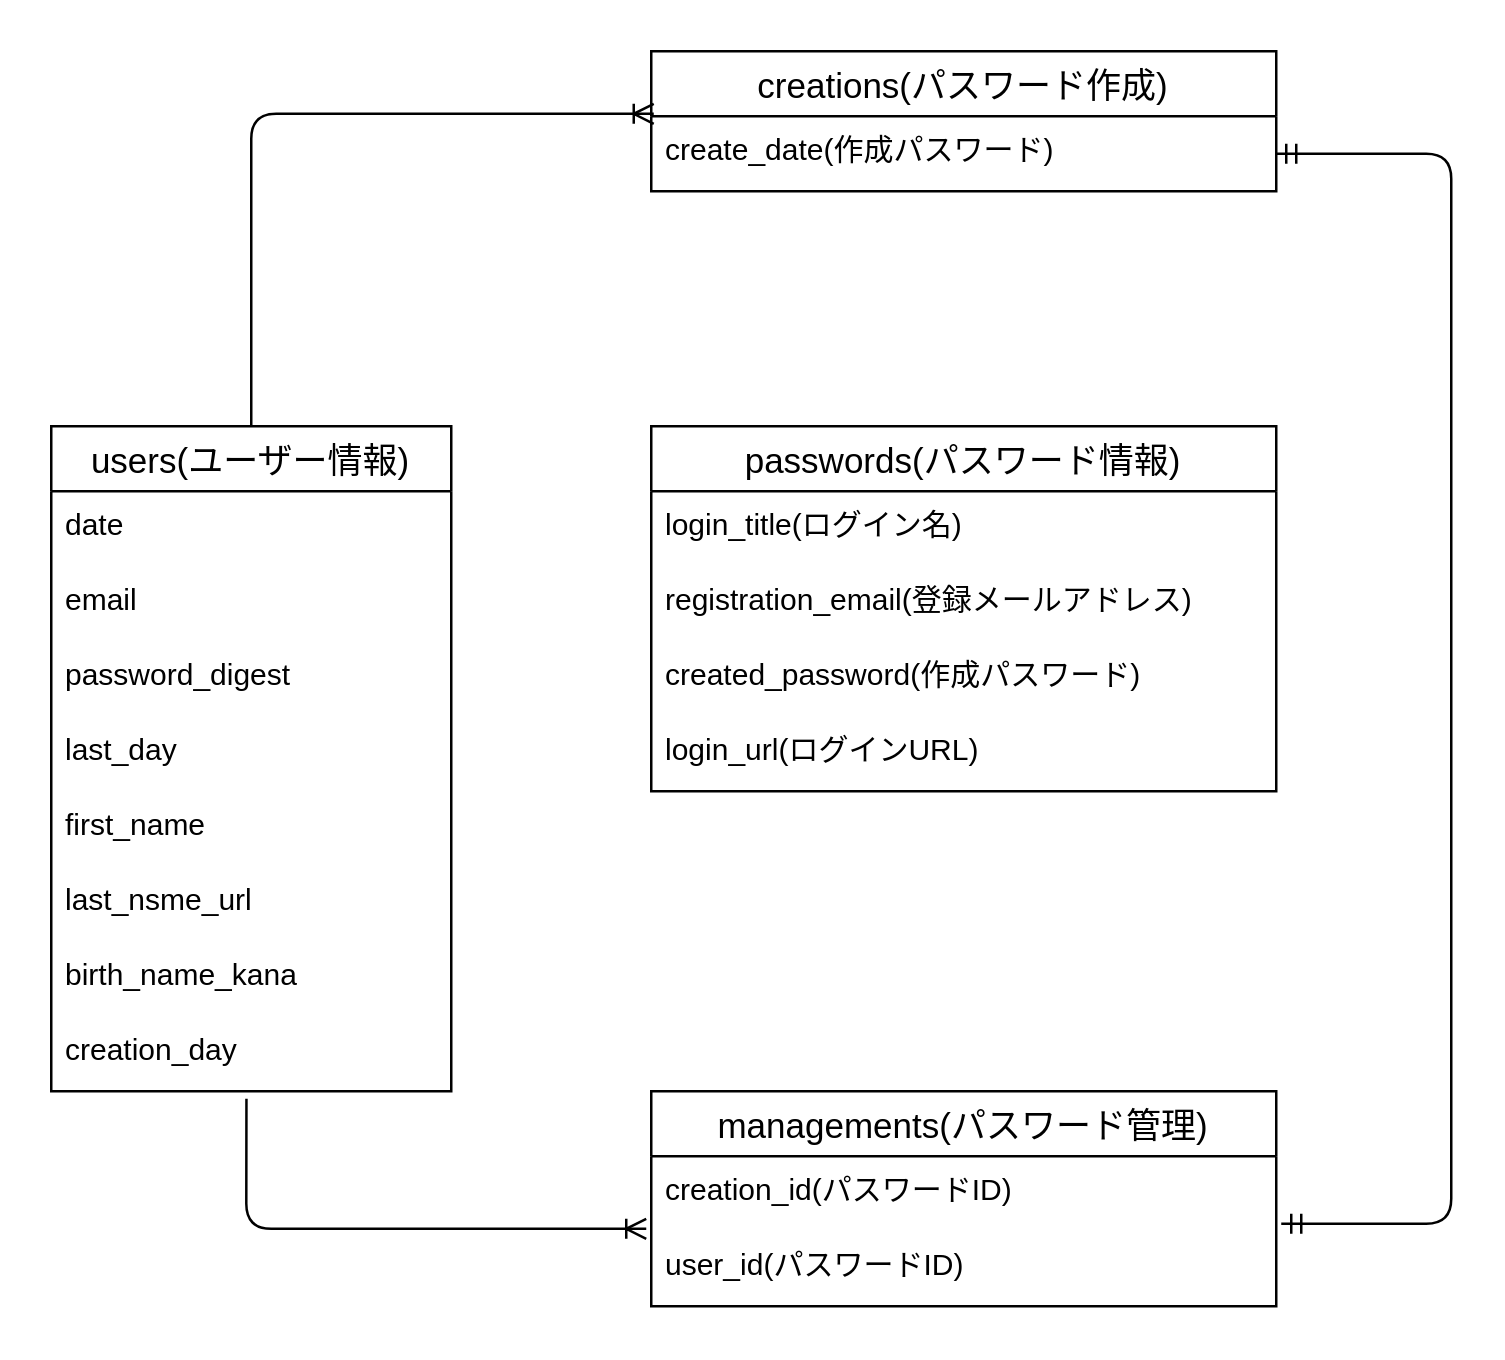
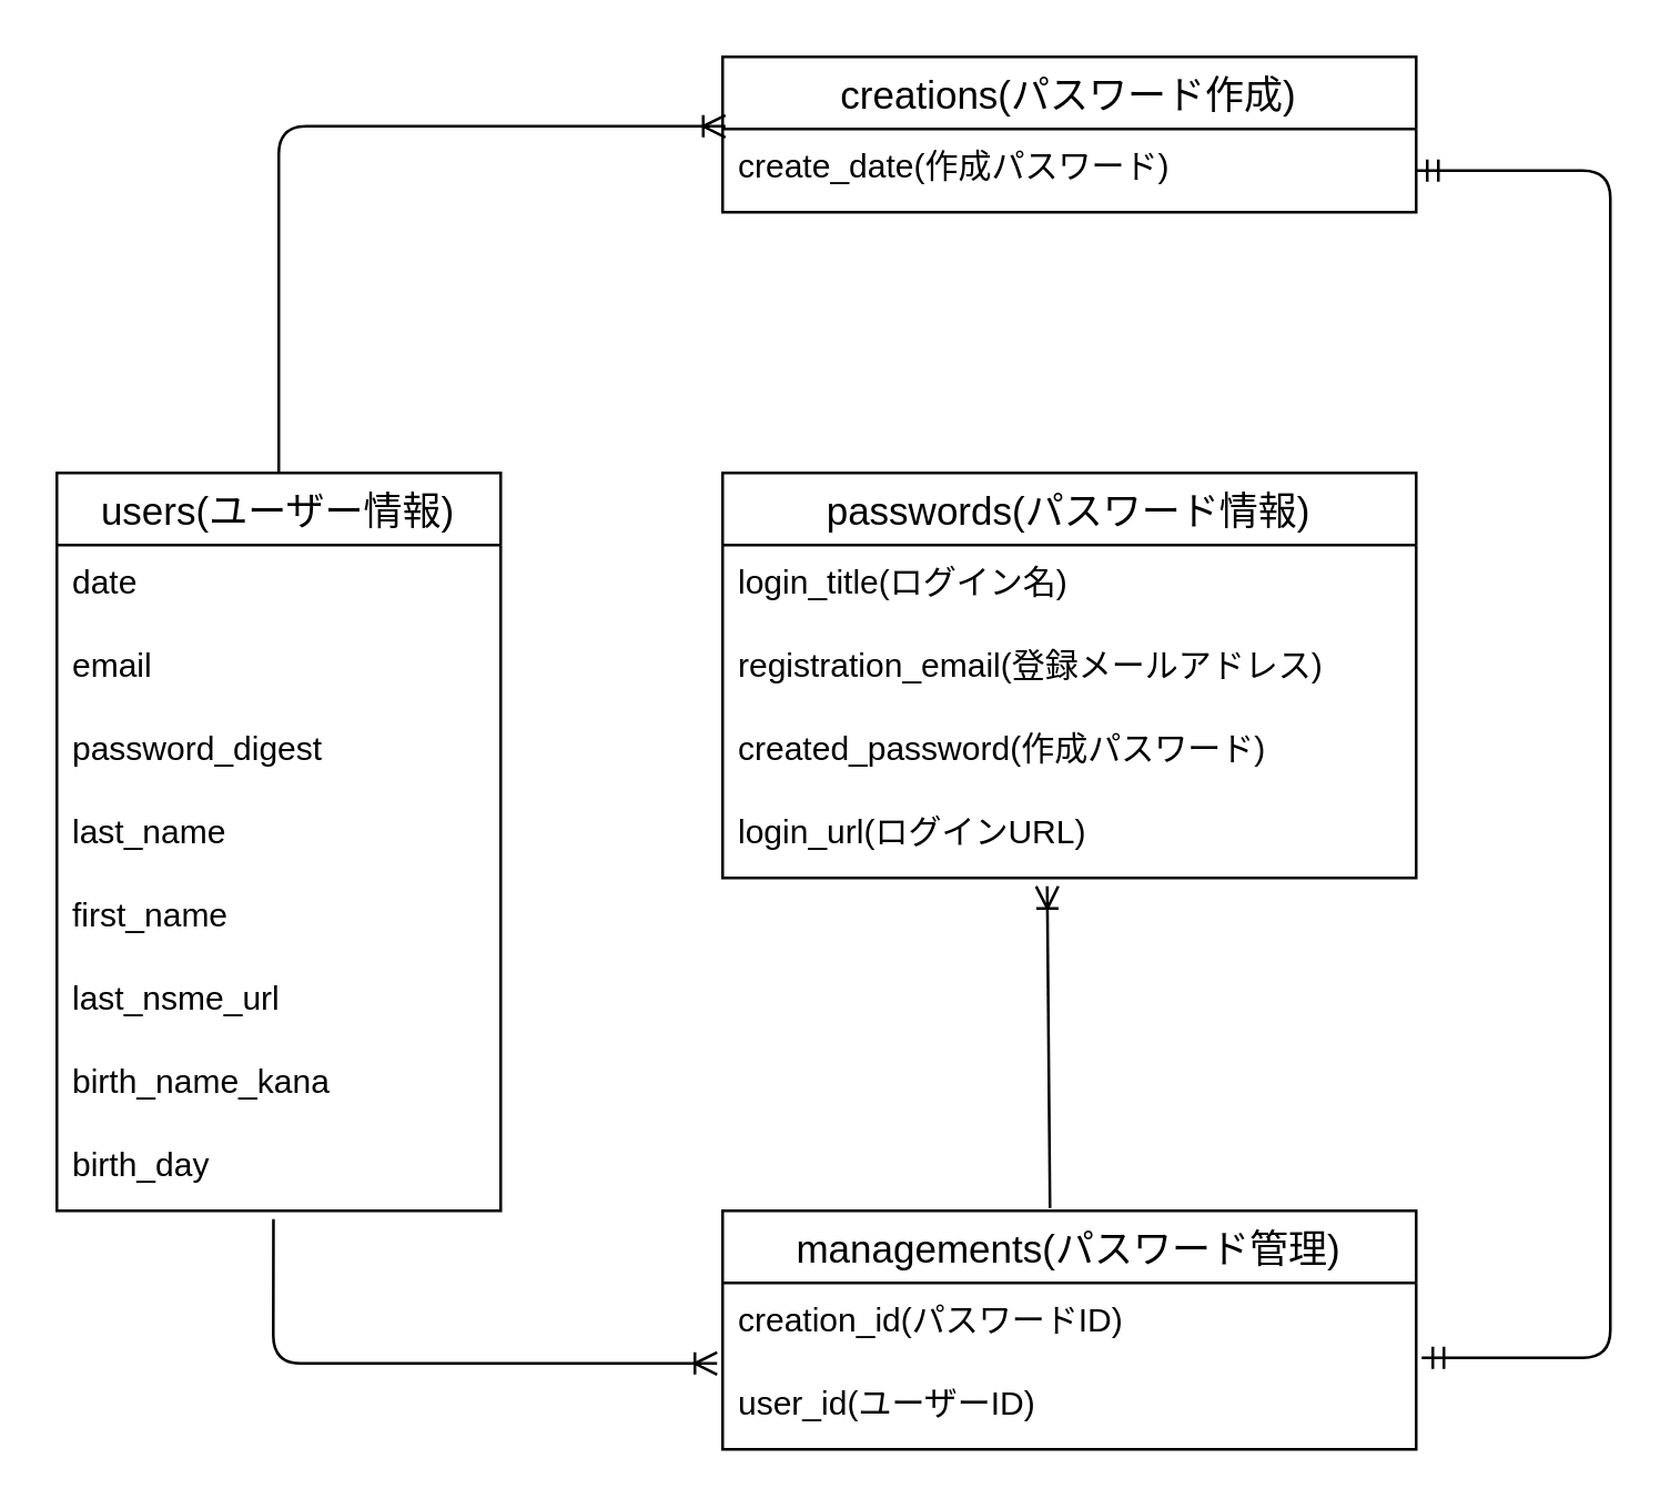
  <mxCell id="0" />
  <mxCell id="1" parent="0" />
  <mxCell id="2" value="users(ユーザー情報)" style="swimlane;fontStyle=0;childLayout=stackLayout;horizontal=1;startSize=26;horizontalStack=0;resizeParent=1;resizeParentMax=0;resizeLast=0;collapsible=1;marginBottom=0;align=center;fontSize=14;" parent="1" vertex="1"><mxGeometry x="20" y="170" width="160" height="266" as="geometry" /></mxCell>
  <mxCell id="3" value="date" style="text;strokeColor=none;fillColor=none;spacingLeft=4;spacingRight=4;overflow=hidden;rotatable=0;points=[[0,0.5],[1,0.5]];portConstraint=eastwest;fontSize=12;" parent="2" vertex="1"><mxGeometry y="26" width="160" height="30" as="geometry" /></mxCell>
  <mxCell id="4" value="email" style="text;strokeColor=none;fillColor=none;spacingLeft=4;spacingRight=4;overflow=hidden;rotatable=0;points=[[0,0.5],[1,0.5]];portConstraint=eastwest;fontSize=12;" parent="2" vertex="1"><mxGeometry y="56" width="160" height="30" as="geometry" /></mxCell>
  <mxCell id="5" value="password_digest" style="text;strokeColor=none;fillColor=none;spacingLeft=4;spacingRight=4;overflow=hidden;rotatable=0;points=[[0,0.5],[1,0.5]];portConstraint=eastwest;fontSize=12;" parent="2" vertex="1"><mxGeometry y="86" width="160" height="30" as="geometry" /></mxCell>
- <mxCell id="6" value="last_day" style="text;strokeColor=none;fillColor=none;spacingLeft=4;spacingRight=4;overflow=hidden;rotatable=0;points=[[0,0.5],[1,0.5]];portConstraint=eastwest;fontSize=12;" parent="2" vertex="1"><mxGeometry y="116" width="160" height="30" as="geometry" /></mxCell>
+ <mxCell id="6" value="last_name" style="text;strokeColor=none;fillColor=none;spacingLeft=4;spacingRight=4;overflow=hidden;rotatable=0;points=[[0,0.5],[1,0.5]];portConstraint=eastwest;fontSize=12;" parent="2" vertex="1"><mxGeometry y="116" width="160" height="30" as="geometry" /></mxCell>
  <mxCell id="7" value="first_name" style="text;strokeColor=none;fillColor=none;spacingLeft=4;spacingRight=4;overflow=hidden;rotatable=0;points=[[0,0.5],[1,0.5]];portConstraint=eastwest;fontSize=12;" parent="2" vertex="1"><mxGeometry y="146" width="160" height="30" as="geometry" /></mxCell>
  <mxCell id="8" value="last_nsme_url" style="text;strokeColor=none;fillColor=none;spacingLeft=4;spacingRight=4;overflow=hidden;rotatable=0;points=[[0,0.5],[1,0.5]];portConstraint=eastwest;fontSize=12;" parent="2" vertex="1"><mxGeometry y="176" width="160" height="30" as="geometry" /></mxCell>
  <mxCell id="9" value="birth_name_kana" style="text;strokeColor=none;fillColor=none;spacingLeft=4;spacingRight=4;overflow=hidden;rotatable=0;points=[[0,0.5],[1,0.5]];portConstraint=eastwest;fontSize=12;" parent="2" vertex="1"><mxGeometry y="206" width="160" height="30" as="geometry" /></mxCell>
- <mxCell id="10" value="creation_day" style="text;strokeColor=none;fillColor=none;spacingLeft=4;spacingRight=4;overflow=hidden;rotatable=0;points=[[0,0.5],[1,0.5]];portConstraint=eastwest;fontSize=12;" parent="2" vertex="1"><mxGeometry y="236" width="160" height="30" as="geometry" /></mxCell>
+ <mxCell id="10" value="birth_day" style="text;strokeColor=none;fillColor=none;spacingLeft=4;spacingRight=4;overflow=hidden;rotatable=0;points=[[0,0.5],[1,0.5]];portConstraint=eastwest;fontSize=12;" parent="2" vertex="1"><mxGeometry y="236" width="160" height="30" as="geometry" /></mxCell>
  <mxCell id="11" value="passwords(パスワード情報)" style="swimlane;fontStyle=0;childLayout=stackLayout;horizontal=1;startSize=26;horizontalStack=0;resizeParent=1;resizeParentMax=0;resizeLast=0;collapsible=1;marginBottom=0;align=center;fontSize=14;" parent="1" vertex="1"><mxGeometry x="260" y="170" width="250" height="146" as="geometry" /></mxCell>
  <mxCell id="12" value="login_title(ログイン名)" style="text;strokeColor=none;fillColor=none;spacingLeft=4;spacingRight=4;overflow=hidden;rotatable=0;points=[[0,0.5],[1,0.5]];portConstraint=eastwest;fontSize=12;" parent="11" vertex="1"><mxGeometry y="26" width="250" height="30" as="geometry" /></mxCell>
  <mxCell id="13" value="registration_email(登録メールアドレス)" style="text;strokeColor=none;fillColor=none;spacingLeft=4;spacingRight=4;overflow=hidden;rotatable=0;points=[[0,0.5],[1,0.5]];portConstraint=eastwest;fontSize=12;" parent="11" vertex="1"><mxGeometry y="56" width="250" height="30" as="geometry" /></mxCell>
  <mxCell id="14" value="created_password(作成パスワード)" style="text;strokeColor=none;fillColor=none;spacingLeft=4;spacingRight=4;overflow=hidden;rotatable=0;points=[[0,0.5],[1,0.5]];portConstraint=eastwest;fontSize=12;" parent="11" vertex="1"><mxGeometry y="86" width="250" height="30" as="geometry" /></mxCell>
  <mxCell id="15" value="login_url(ログインURL)" style="text;strokeColor=none;fillColor=none;spacingLeft=4;spacingRight=4;overflow=hidden;rotatable=0;points=[[0,0.5],[1,0.5]];portConstraint=eastwest;fontSize=12;" parent="11" vertex="1"><mxGeometry y="116" width="250" height="30" as="geometry" /></mxCell>
  <mxCell id="16" value="" style="fontSize=12;html=1;endArrow=ERoneToMany;entryX=-0.008;entryY=-0.033;entryDx=0;entryDy=0;entryPerimeter=0;exitX=0.488;exitY=1.1;exitDx=0;exitDy=0;exitPerimeter=0;" parent="1" source="10" target="19" edge="1"><mxGeometry width="100" height="100" relative="1" as="geometry"><mxPoint x="-20" y="490" as="sourcePoint" /><mxPoint x="120" y="150" as="targetPoint" /><Array as="points"><mxPoint x="98" y="491" /></Array></mxGeometry></mxCell>
  <mxCell id="17" value="managements(パスワード管理)" style="swimlane;fontStyle=0;childLayout=stackLayout;horizontal=1;startSize=26;horizontalStack=0;resizeParent=1;resizeParentMax=0;resizeLast=0;collapsible=1;marginBottom=0;align=center;fontSize=14;" parent="1" vertex="1"><mxGeometry x="260" y="436" width="250" height="86" as="geometry" /></mxCell>
  <mxCell id="18" value="creation_id(パスワードID)" style="text;strokeColor=none;fillColor=none;spacingLeft=4;spacingRight=4;overflow=hidden;rotatable=0;points=[[0,0.5],[1,0.5]];portConstraint=eastwest;fontSize=12;" parent="17" vertex="1"><mxGeometry y="26" width="250" height="30" as="geometry" /></mxCell>
- <mxCell id="19" value="user_id(パスワードID)" style="text;strokeColor=none;fillColor=none;spacingLeft=4;spacingRight=4;overflow=hidden;rotatable=0;points=[[0,0.5],[1,0.5]];portConstraint=eastwest;fontSize=12;" parent="17" vertex="1"><mxGeometry y="56" width="250" height="30" as="geometry" /></mxCell>
+ <mxCell id="19" value="user_id(ユーザーID)" style="text;strokeColor=none;fillColor=none;spacingLeft=4;spacingRight=4;overflow=hidden;rotatable=0;points=[[0,0.5],[1,0.5]];portConstraint=eastwest;fontSize=12;" parent="17" vertex="1"><mxGeometry y="56" width="250" height="30" as="geometry" /></mxCell>
+ <mxCell id="20" value="" style="fontSize=12;html=1;endArrow=ERoneToMany;exitX=0.472;exitY=-0.012;exitDx=0;exitDy=0;exitPerimeter=0;entryX=0.468;entryY=1.1;entryDx=0;entryDy=0;entryPerimeter=0;" parent="1" source="17" target="15" edge="1"><mxGeometry width="100" height="100" relative="1" as="geometry"><mxPoint x="170" y="390" as="sourcePoint" /><mxPoint x="270" y="290" as="targetPoint" /></mxGeometry></mxCell>
  <mxCell id="21" value="creations(パスワード作成)" style="swimlane;fontStyle=0;childLayout=stackLayout;horizontal=1;startSize=26;horizontalStack=0;resizeParent=1;resizeParentMax=0;resizeLast=0;collapsible=1;marginBottom=0;align=center;fontSize=14;" vertex="1" parent="1"><mxGeometry x="260" y="20" width="250" height="56" as="geometry" /></mxCell>
  <mxCell id="22" value="create_date(作成パスワード)" style="text;strokeColor=none;fillColor=none;spacingLeft=4;spacingRight=4;overflow=hidden;rotatable=0;points=[[0,0.5],[1,0.5]];portConstraint=eastwest;fontSize=12;" vertex="1" parent="21"><mxGeometry y="26" width="250" height="30" as="geometry" /></mxCell>
  <mxCell id="23" value="" style="fontSize=12;html=1;endArrow=ERoneToMany;entryX=0.004;entryY=-0.033;entryDx=0;entryDy=0;entryPerimeter=0;" edge="1" parent="1" target="22"><mxGeometry width="100" height="100" relative="1" as="geometry"><mxPoint x="100" y="170" as="sourcePoint" /><mxPoint x="260" y="51" as="targetPoint" /><Array as="points"><mxPoint x="100" y="45" /></Array></mxGeometry></mxCell>
  <mxCell id="24" value="" style="fontSize=12;html=1;endArrow=ERmandOne;startArrow=ERmandOne;exitX=1.008;exitY=0.9;exitDx=0;exitDy=0;exitPerimeter=0;entryX=1;entryY=0.5;entryDx=0;entryDy=0;" edge="1" parent="1" source="18" target="22"><mxGeometry width="100" height="100" relative="1" as="geometry"><mxPoint x="520" y="490" as="sourcePoint" /><mxPoint x="610" y="489" as="targetPoint" /><Array as="points"><mxPoint x="580" y="489" /><mxPoint x="580" y="270" /><mxPoint x="580" y="61" /></Array></mxGeometry></mxCell>
